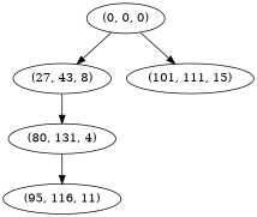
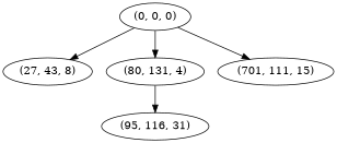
  digraph {
    "(0, 0, 0)"
    "(27, 43, 8)"
    "(80, 131, 4)"
-   "(101, 111, 15)"
-   "(95, 116, 11)"
+   "(101, 111, 15)" [label="(701, 111, 15)"]
+   "(95, 116, 11)" [label="(95, 116, 31)"]
    "(0, 0, 0)" -> "(27, 43, 8)"
-   "(27, 43, 8)" -> "(80, 131, 4)"
+   "(0, 0, 0)" -> "(80, 131, 4)"
    "(0, 0, 0)" -> "(101, 111, 15)"
    "(80, 131, 4)" -> "(95, 116, 11)"
  }
